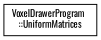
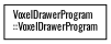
  digraph {
    rankdir=TB
    fontname=Oswald
-   n1 [color=black fillcolor=white fontname=Oswald fontsize=10 height=0.2 label="VoxelDrawerProgram\l::UniformMatrices" shape=record style=filled width=0.4]
+   n1 [color=black fillcolor=white fontname=Oswald fontsize=10 height=0.2 label="VoxelDrawerProgram\l::VoxelDrawerProgram" shape=record style=filled width=0.4]
  }
